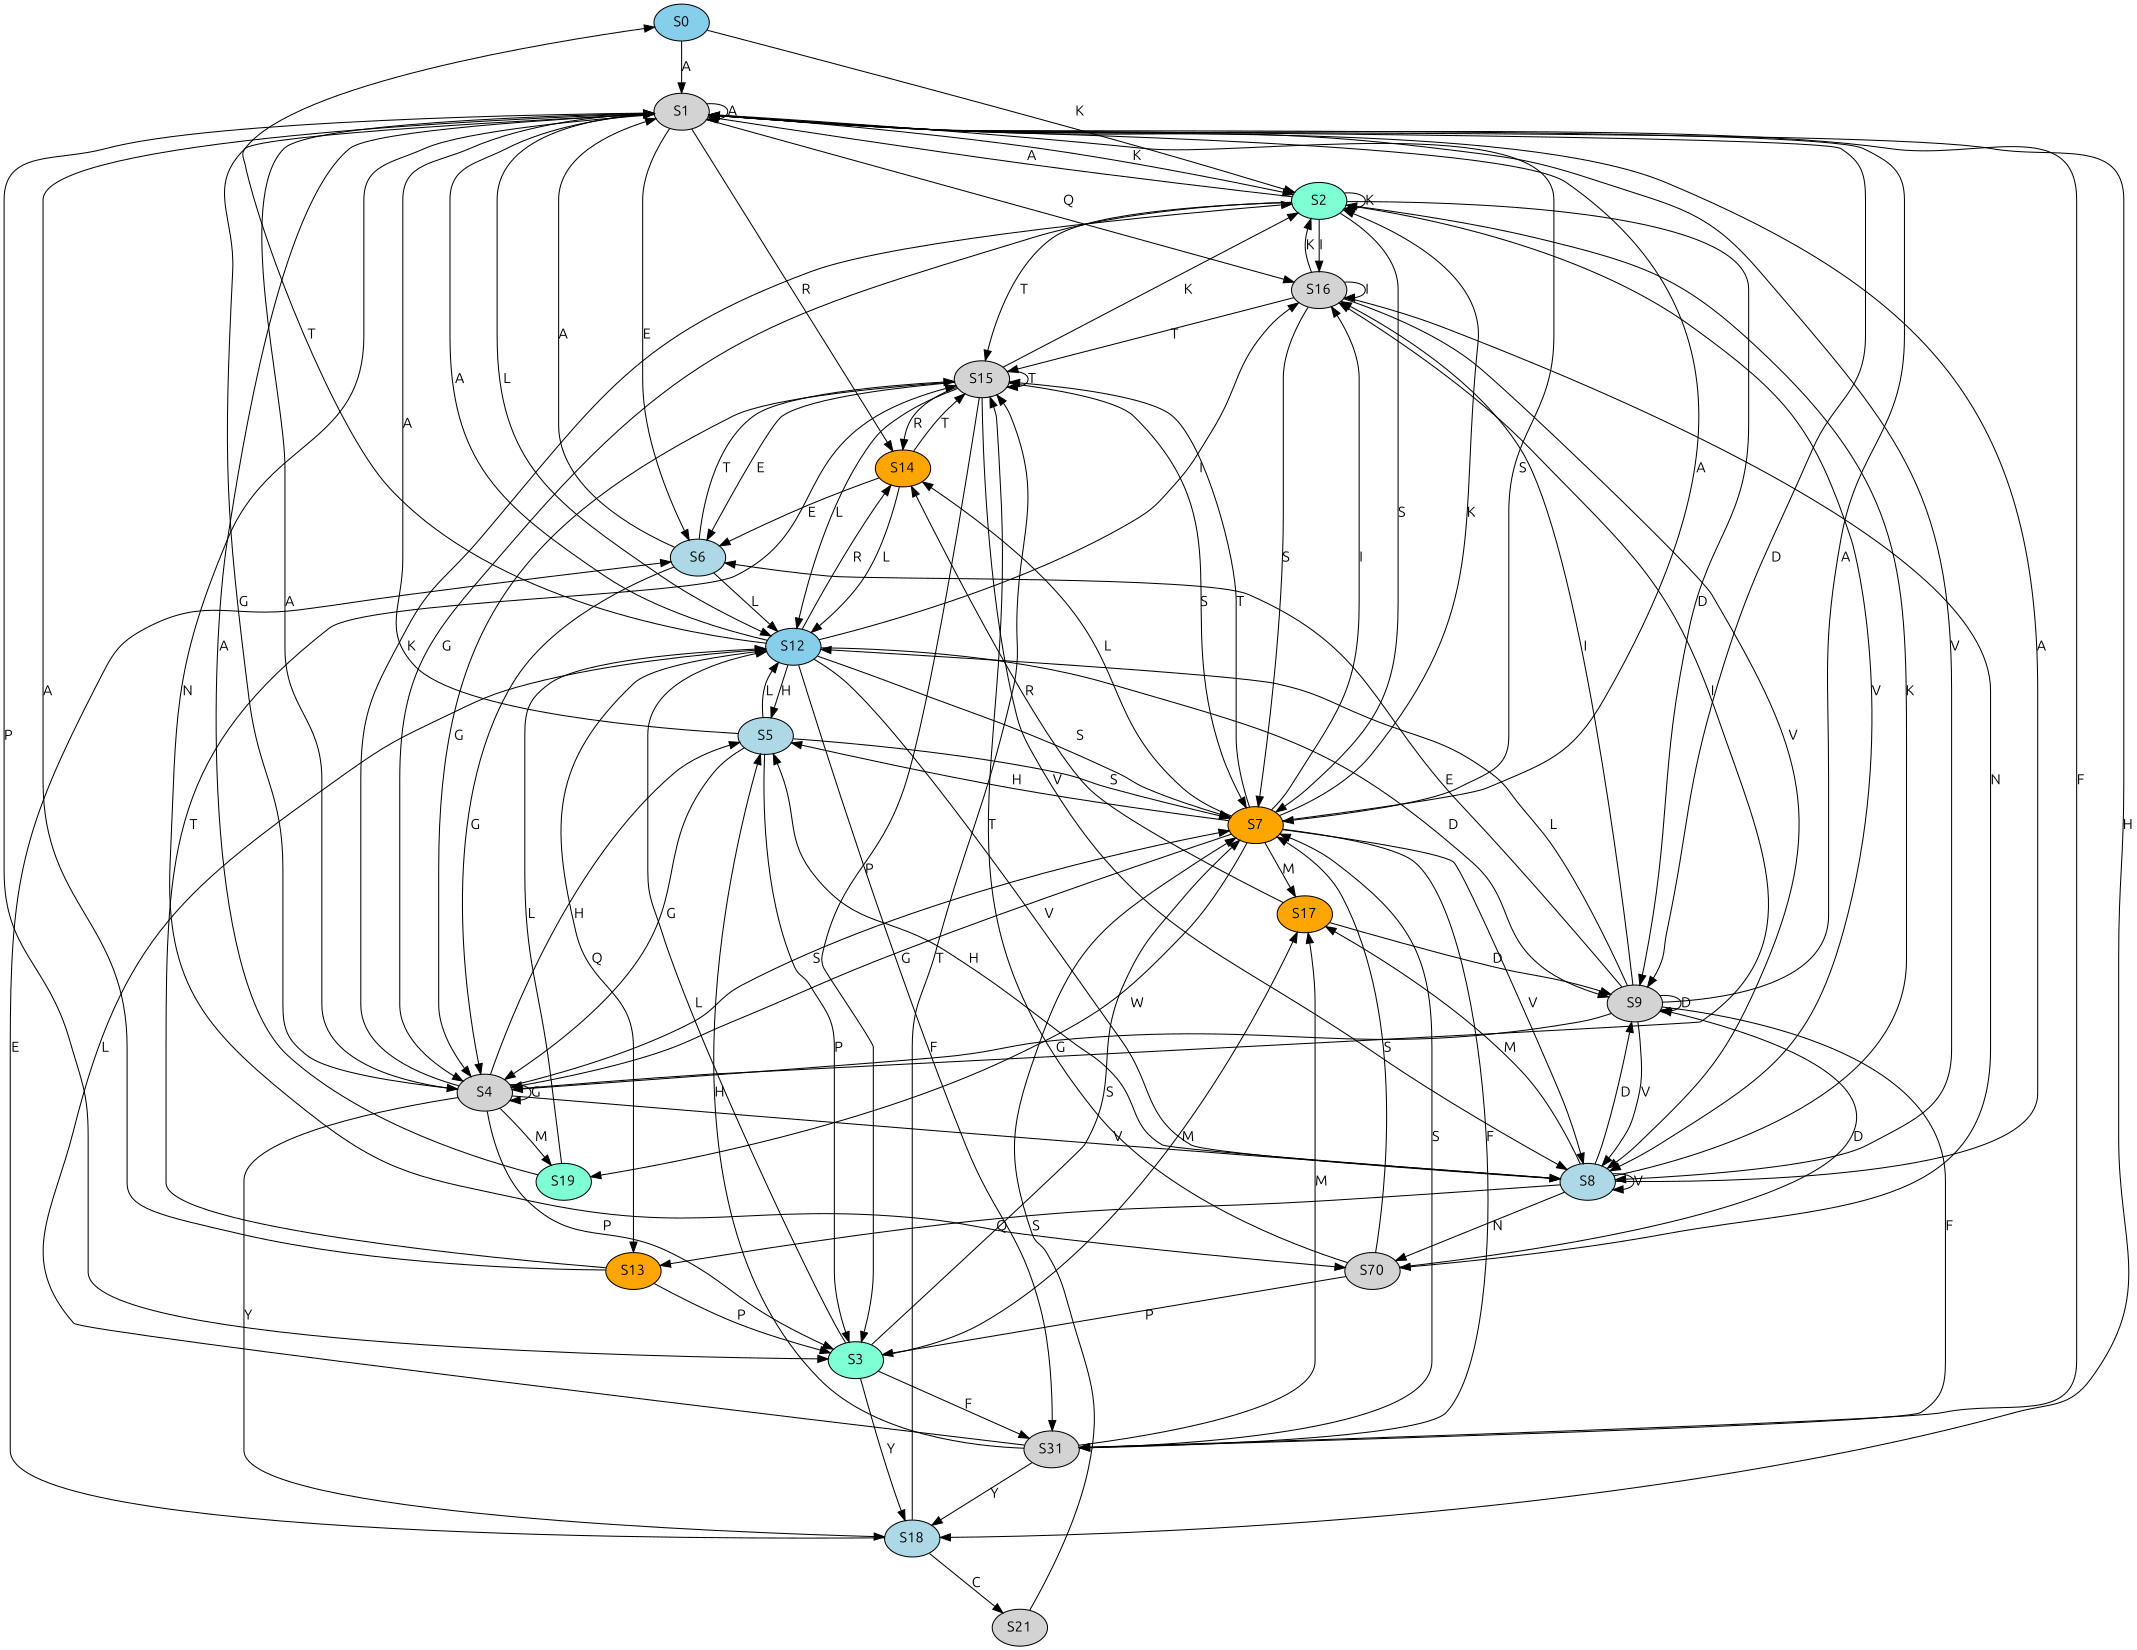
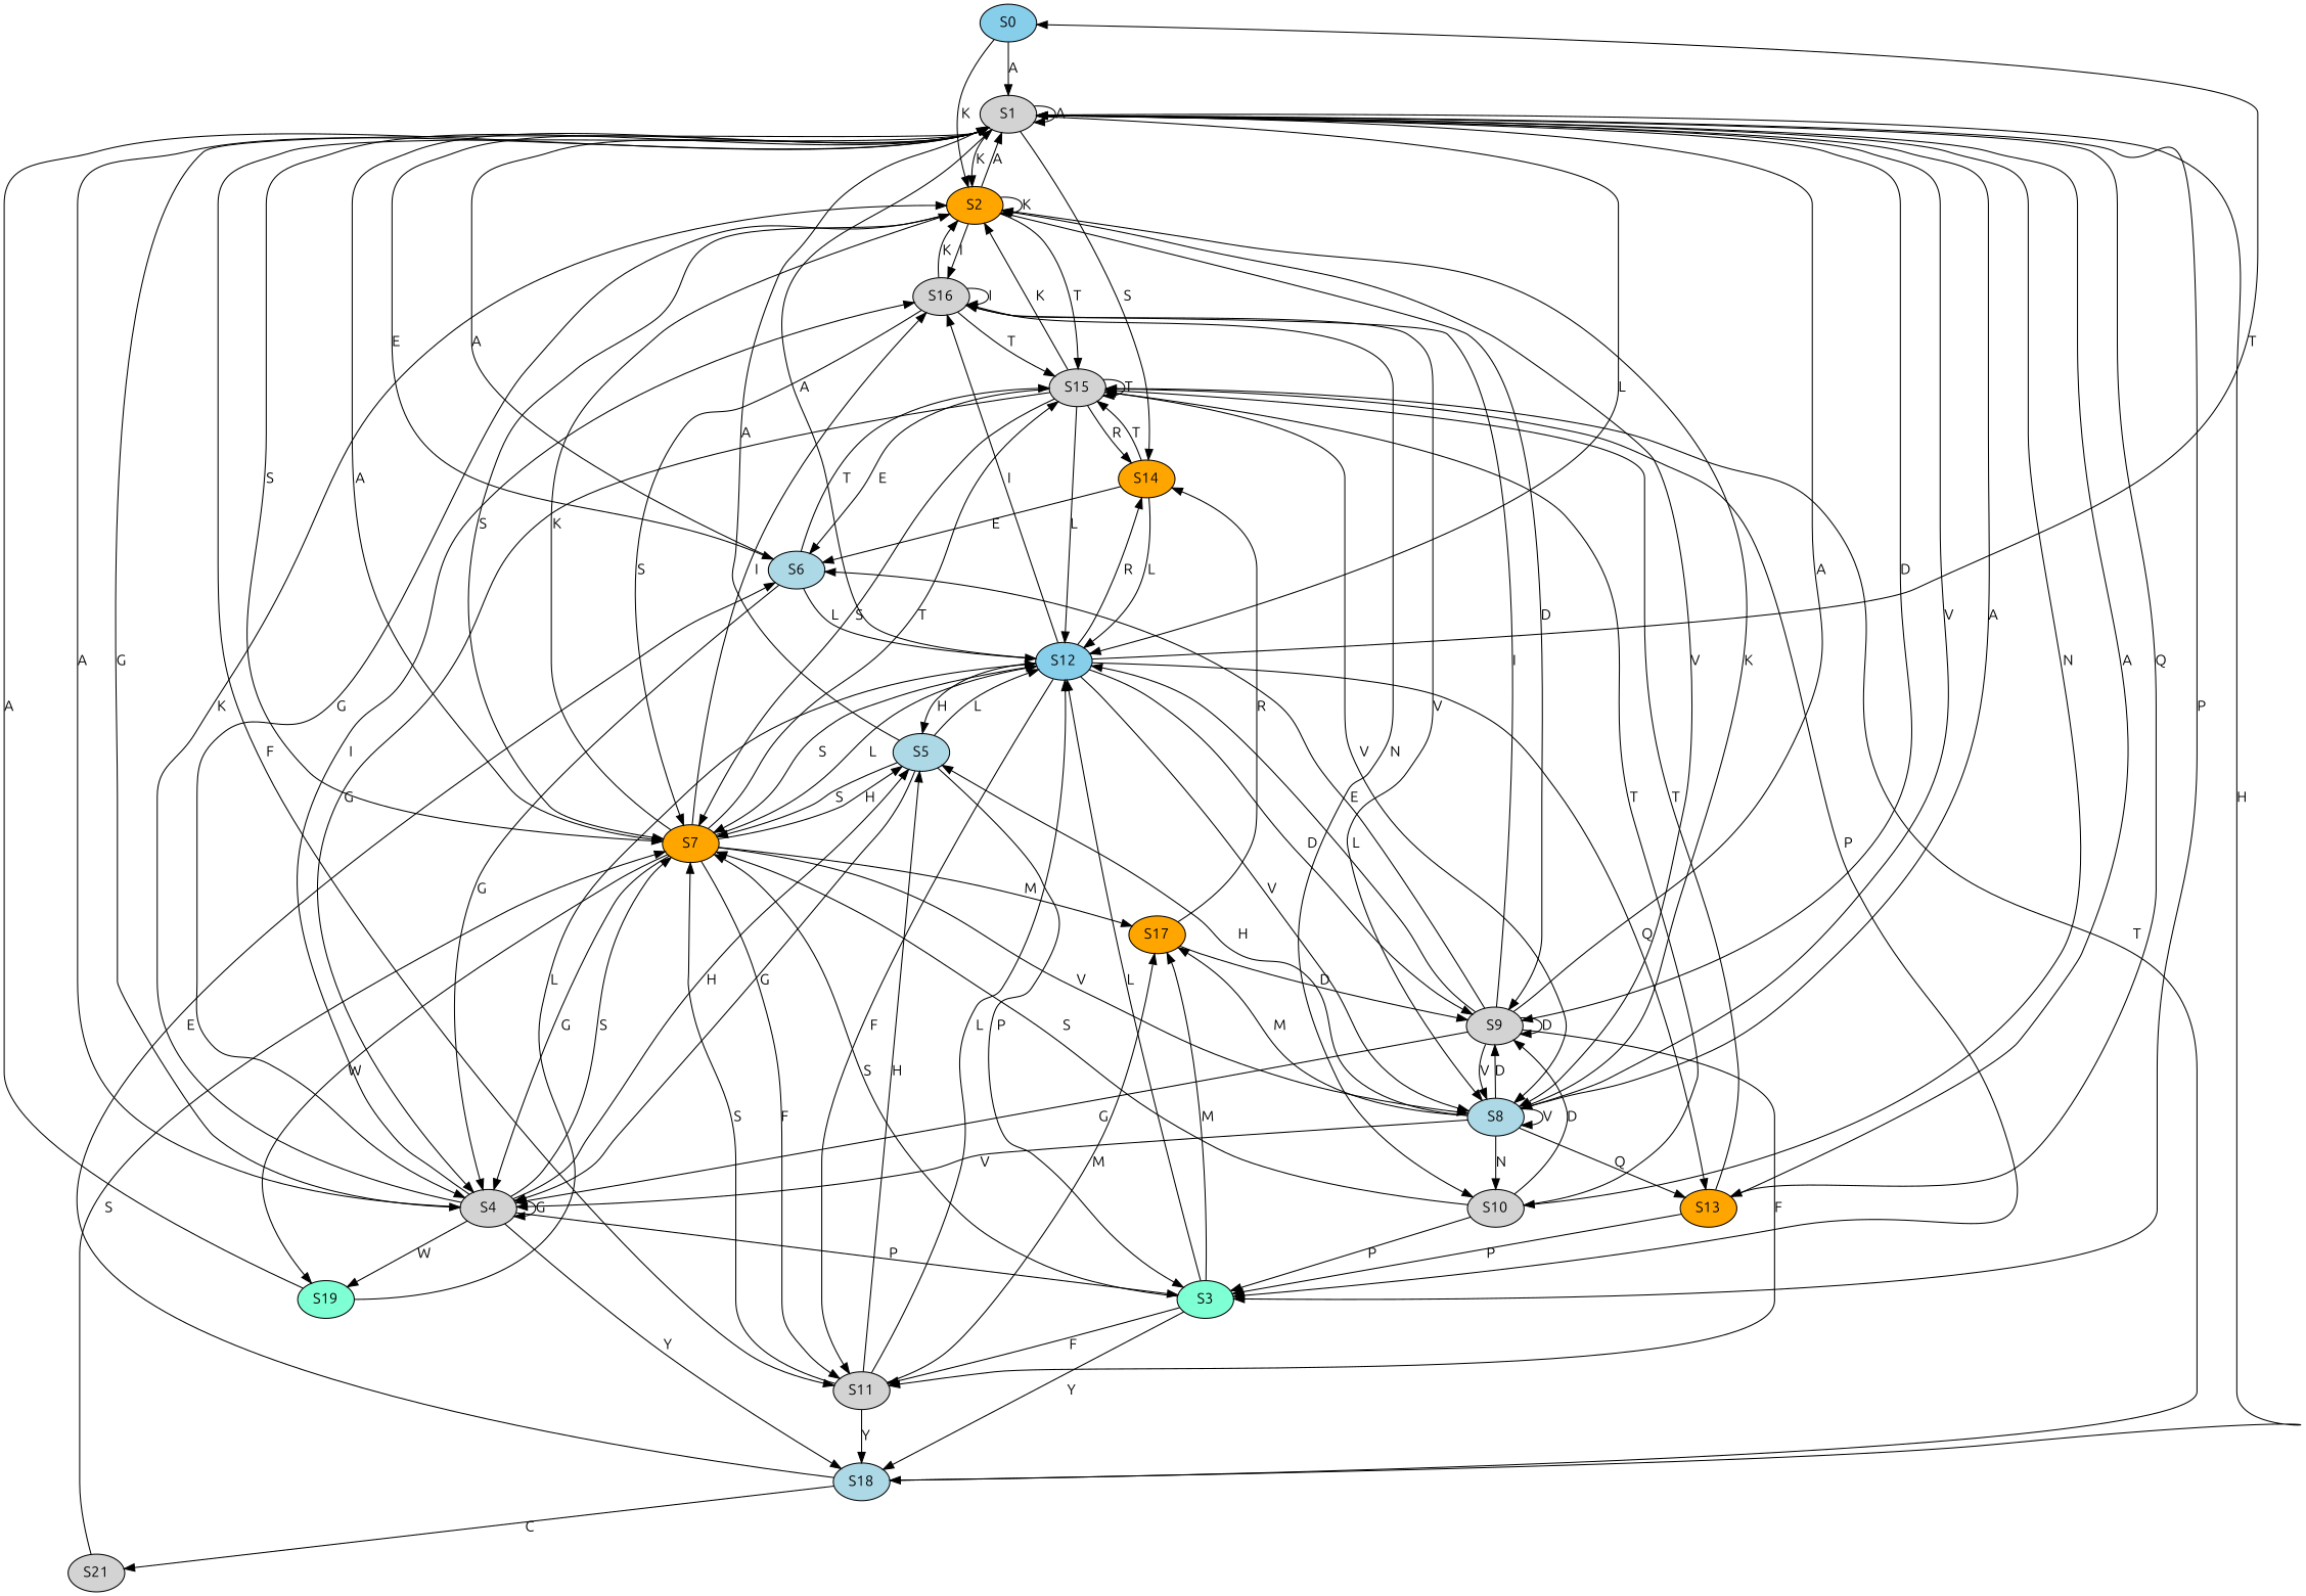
  strict digraph {
    fontname=Ubuntu
    node [fillcolor=lightgrey fontname=Ubuntu style=filled]
    edge [fontname=Ubuntu]
    S0 [fillcolor=skyblue]
    S1
-   S2 [fillcolor=aquamarine]
+   S2 [fillcolor=orange]
    S3 [fillcolor=aquamarine]
    S4
    S6 [fillcolor=lightblue]
    S7 [fillcolor=orange]
    S8 [fillcolor=lightblue]
    S9
-   S10 [label=S70]
-   S11 [label=S31]
+   S10
+   S11
    S12 [fillcolor=skyblue]
    S13 [fillcolor=orange]
    S14 [fillcolor=orange]
    S18 [fillcolor=lightblue]
    S15
    S16
    S17 [fillcolor=orange]
    S5 [fillcolor=lightblue]
    S19 [fillcolor=aquamarine]
    n21 [label=S21]
    S0 -> S1 [label=A]
    S0 -> S2 [label=K]
    S1 -> S1 [label=A]
    S1 -> S2 [label=K]
    S1 -> S3 [label=P]
    S1 -> S4 [label=G]
    S1 -> S6 [label=E]
    S1 -> S7 [label=S]
    S1 -> S8 [label=V]
    S1 -> S9 [label=D]
    S1 -> S10 [label=N]
    S1 -> S11 [label=F]
    S1 -> S12 [label=L]
-   S1 -> S16 [label=Q]
-   S1 -> S14 [label=R]
+   S1 -> S13 [label=Q]
+   S1 -> S14 [label=S]
    S1 -> S18 [label=H]
    S2 -> S1 [label=A]
    S2 -> S2 [label=K]
    S2 -> S4 [label=G]
    S2 -> S7 [label=S]
    S2 -> S8 [label=V]
    S2 -> S9 [label=D]
    S2 -> S15 [label=T]
    S2 -> S16 [label=I]
    S3 -> S7 [label=S]
    S3 -> S11 [label=F]
    S3 -> S12 [label=L]
    S3 -> S18 [label=Y]
    S3 -> S17 [label=M]
    S4 -> S1 [label=A]
    S4 -> S2 [label=K]
    S4 -> S3 [label=P]
    S4 -> S4 [label=G]
    S4 -> S7 [label=S]
-   S4 -> S8 [label=V]
+   S8 -> S4 [label=V]
    S4 -> S18 [label=Y]
    S4 -> S16 [label=I]
    S4 -> S5 [label=H]
-   S4 -> S19 [label=M]
+   S4 -> S19 [label=W]
    S6 -> S1 [label=A]
    S6 -> S4 [label=G]
    S6 -> S12 [label=L]
    S6 -> S15 [label=T]
    S7 -> S1 [label=A]
    S7 -> S2 [label=K]
    S7 -> S4 [label=G]
    S7 -> S8 [label=V]
    S7 -> S11 [label=F]
-   S7 -> S14 [label=L]
+   S7 -> S12 [label=L]
    S7 -> S15 [label=T]
    S7 -> S16 [label=I]
    S7 -> S17 [label=M]
    S7 -> S5 [label=H]
    S7 -> S19 [label=W]
    S8 -> S1 [label=A]
    S8 -> S2 [label=K]
    S8 -> S8 [label=V]
    S8 -> S9 [label=D]
    S8 -> S10 [label=N]
    S8 -> S13 [label=Q]
    S8 -> S17 [label=M]
    S8 -> S5 [label=H]
    S9 -> S1 [label=A]
    S9 -> S4 [label=G]
    S9 -> S6 [label=E]
    S9 -> S8 [label=V]
    S9 -> S9 [label=D]
    S9 -> S11 [label=F]
    S9 -> S12 [label=L]
    S9 -> S16 [label=I]
    S10 -> S3 [label=P]
    S10 -> S7 [label=S]
    S10 -> S9 [label=D]
    S10 -> S15 [label=T]
    S11 -> S7 [label=S]
    S11 -> S12 [label=L]
    S11 -> S18 [label=Y]
    S11 -> S17 [label=M]
    S11 -> S5 [label=H]
    S12 -> S0 [label=T]
    S12 -> S1 [label=A]
    S12 -> S7 [label=S]
    S12 -> S8 [label=V]
    S12 -> S9 [label=D]
    S12 -> S11 [label=F]
    S12 -> S13 [label=Q]
    S12 -> S14 [label=R]
    S12 -> S16 [label=I]
    S12 -> S5 [label=H]
    S13 -> S1 [label=A]
    S13 -> S3 [label=P]
    S13 -> S15 [label=T]
    S14 -> S6 [label=E]
    S14 -> S12 [label=L]
    S14 -> S15 [label=T]
    S18 -> S6 [label=E]
    S18 -> S15 [label=T]
    S18 -> n21 [label=C]
    S15 -> S2 [label=K]
    S15 -> S3 [label=P]
    S15 -> S4 [label=G]
    S15 -> S6 [label=E]
    S15 -> S7 [label=S]
    S15 -> S8 [label=V]
    S15 -> S12 [label=L]
    S15 -> S14 [label=R]
    S15 -> S15 [label=T]
    S16 -> S2 [label=K]
    S16 -> S7 [label=S]
    S16 -> S8 [label=V]
    S16 -> S10 [label=N]
    S16 -> S15 [label=T]
    S16 -> S16 [label=I]
    S17 -> S9 [label=D]
    S17 -> S14 [label=R]
    S5 -> S1 [label=A]
    S5 -> S3 [label=P]
    S5 -> S4 [label=G]
    S5 -> S7 [label=S]
    S5 -> S12 [label=L]
    S19 -> S1 [label=A]
    S19 -> S12 [label=L]
    n21 -> S7 [label=S]
  }
